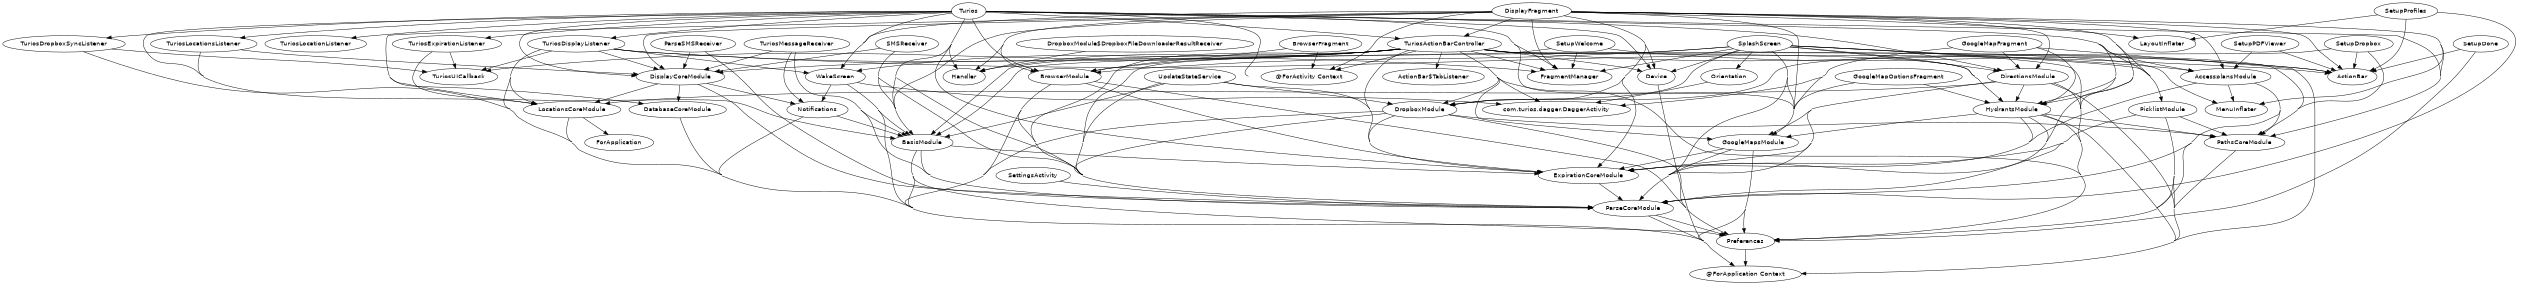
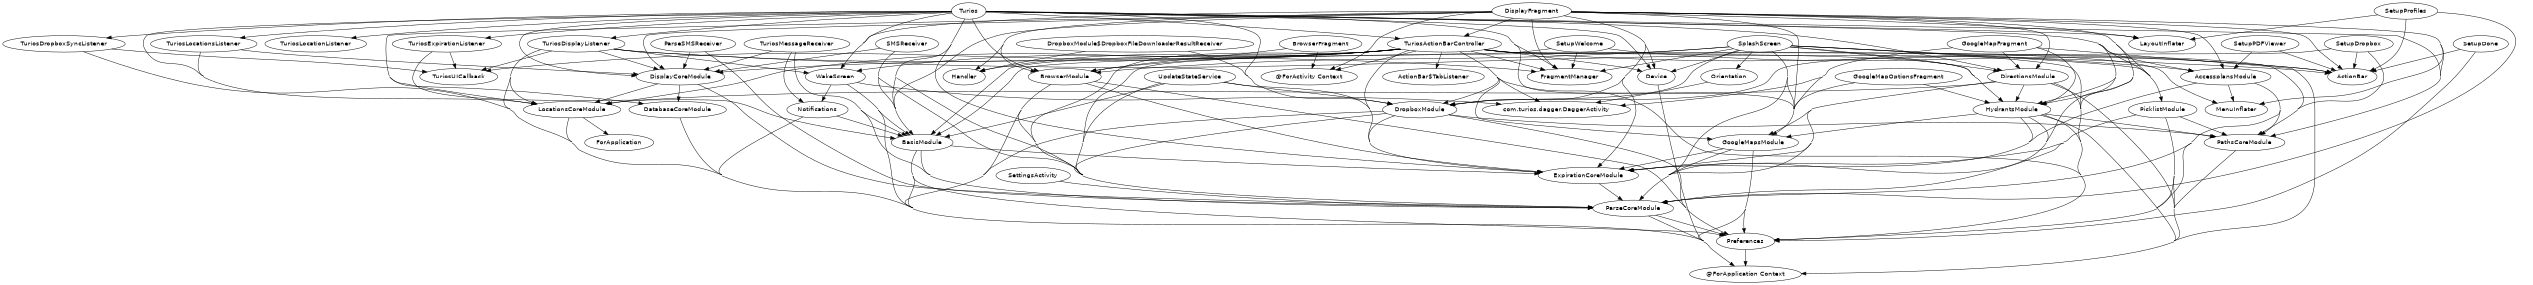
  digraph {
    concentrate=true
    fontname="DejaVu Sans"
    node [fontname="DejaVu Sans"]
    edge [fontname="DejaVu Sans"]
    AccessplansModule
    ExpirationCoreModule
    ParseCoreModule
    PathsCoreModule
    Preferences
    MenuInflater
    n7 [label="@ForApplication Context"]
    BasisModule
    BrowserFragment
    BrowserModule
    n11 [label="@ForActivity Context"]
    DatabaseCoreModule
    Device
    DirectionsModule
    LocationsCoreModule
    GoogleMapsModule
    HydrantsModule
    n18 [label=ForApplication]
    DisplayCoreModule
    Notifications
    DisplayFragment
    TuriosActionBarController
    DropboxModule
    PicklistModule
    ActionBar
    Handler
    FragmentManager
    LayoutInflater
    WakeScreen
    n30 [label="com.turios.dagger.DaggerActivity"]
    n31 [label="ActionBar$TabListener"]
    TuriosUICallback
    n33 [label="DropboxModule$DropboxFileDownloaderResultReceiver"]
    GoogleMapFragment
    GoogleMapOptionsFragment
    Orientation
    ParseSMSReceiver
    SMSReceiver
    SettingsActivity
    SetupDone
    SetupDropbox
    SetupPDFViewer
    SetupProfiles
    SetupWelcome
    SplashScreen
    Turios
    TuriosDisplayListener
    TuriosDropboxSyncListener
    TuriosExpirationListener
    TuriosLocationListener
    TuriosLocationsListener
    TuriosMessageReceiver
    UpdateStateService
    AccessplansModule -> ExpirationCoreModule
    AccessplansModule -> ParseCoreModule
    AccessplansModule -> PathsCoreModule
    AccessplansModule -> Preferences
    AccessplansModule -> MenuInflater
    ExpirationCoreModule -> ParseCoreModule
    ParseCoreModule -> Preferences
    ParseCoreModule -> n7
    PathsCoreModule -> n7
    Preferences -> n7
    BasisModule -> ExpirationCoreModule
    BasisModule -> ParseCoreModule
    BasisModule -> Preferences
    BasisModule -> n7
    BrowserFragment -> BrowserModule
    BrowserFragment -> n11
    BrowserModule -> ExpirationCoreModule
    BrowserModule -> ParseCoreModule
    BrowserModule -> Preferences
    BrowserModule -> n7
    DatabaseCoreModule -> n7
    Device -> n7
    DirectionsModule -> ExpirationCoreModule
    DirectionsModule -> ParseCoreModule
    DirectionsModule -> Preferences
    DirectionsModule -> n7
    DirectionsModule -> LocationsCoreModule
    DirectionsModule -> GoogleMapsModule
    DirectionsModule -> HydrantsModule
    LocationsCoreModule -> n7
    LocationsCoreModule -> n18
    GoogleMapsModule -> ExpirationCoreModule
    GoogleMapsModule -> ParseCoreModule
    GoogleMapsModule -> Preferences
    GoogleMapsModule -> n7
    HydrantsModule -> ExpirationCoreModule
    HydrantsModule -> ParseCoreModule
    HydrantsModule -> PathsCoreModule
    HydrantsModule -> Preferences
    HydrantsModule -> n7
    HydrantsModule -> GoogleMapsModule
    DisplayCoreModule -> ParseCoreModule
    DisplayCoreModule -> DatabaseCoreModule
    DisplayCoreModule -> LocationsCoreModule
-   DisplayCoreModule -> Notifications
    Notifications -> n7
    Notifications -> BasisModule
    DisplayFragment -> AccessplansModule
    DisplayFragment -> ExpirationCoreModule
    DisplayFragment -> ParseCoreModule
    DisplayFragment -> PathsCoreModule
    DisplayFragment -> MenuInflater
    DisplayFragment -> BasisModule
    DisplayFragment -> BrowserModule
    DisplayFragment -> n11
    DisplayFragment -> DatabaseCoreModule
    DisplayFragment -> Device
    DisplayFragment -> DirectionsModule
    DisplayFragment -> LocationsCoreModule
    DisplayFragment -> GoogleMapsModule
    DisplayFragment -> HydrantsModule
    DisplayFragment -> DisplayCoreModule
    DisplayFragment -> TuriosActionBarController
    DisplayFragment -> DropboxModule
    DisplayFragment -> PicklistModule
    DisplayFragment -> ActionBar
    DisplayFragment -> Handler
    DisplayFragment -> FragmentManager
    DisplayFragment -> LayoutInflater
    DisplayFragment -> WakeScreen
    TuriosActionBarController -> ExpirationCoreModule
    TuriosActionBarController -> ParseCoreModule
    TuriosActionBarController -> PathsCoreModule
    TuriosActionBarController -> Preferences
    TuriosActionBarController -> MenuInflater
    TuriosActionBarController -> BasisModule
    TuriosActionBarController -> BrowserModule
    TuriosActionBarController -> n11
    TuriosActionBarController -> Device
+   TuriosActionBarController -> LocationsCoreModule
    TuriosActionBarController -> GoogleMapsModule
    TuriosActionBarController -> HydrantsModule
    TuriosActionBarController -> DisplayCoreModule
    TuriosActionBarController -> DropboxModule
    TuriosActionBarController -> ActionBar
    TuriosActionBarController -> Handler
    TuriosActionBarController -> FragmentManager
    TuriosActionBarController -> WakeScreen
    TuriosActionBarController -> n30
    TuriosActionBarController -> n31
    TuriosActionBarController -> TuriosUICallback
    DropboxModule -> ExpirationCoreModule
    DropboxModule -> ParseCoreModule
    DropboxModule -> PathsCoreModule
    DropboxModule -> Preferences
    DropboxModule -> n7
    PicklistModule -> ExpirationCoreModule
    PicklistModule -> ParseCoreModule
    PicklistModule -> PathsCoreModule
    PicklistModule -> Preferences
    PicklistModule -> n7
    WakeScreen -> n7
    WakeScreen -> BasisModule
    WakeScreen -> Notifications
    WakeScreen -> n30
+   n33 -> DropboxModule
    n33 -> Handler
    GoogleMapFragment -> n7
    GoogleMapFragment -> DirectionsModule
    GoogleMapFragment -> GoogleMapsModule
    GoogleMapFragment -> HydrantsModule
    GoogleMapFragment -> n30
    GoogleMapOptionsFragment -> GoogleMapsModule
    GoogleMapOptionsFragment -> HydrantsModule
    Orientation -> n30
    ParseSMSReceiver -> ParseCoreModule
    ParseSMSReceiver -> DisplayCoreModule
    SMSReceiver -> ParseCoreModule
    SMSReceiver -> BasisModule
    SMSReceiver -> DisplayCoreModule
    SettingsActivity -> ParseCoreModule
    SetupDone -> Preferences
    SetupDone -> ActionBar
    SetupDropbox -> PathsCoreModule
    SetupDropbox -> DropboxModule
    SetupDropbox -> ActionBar
    SetupPDFViewer -> AccessplansModule
    SetupPDFViewer -> ActionBar
    SetupProfiles -> ParseCoreModule
    SetupProfiles -> ActionBar
    SetupProfiles -> LayoutInflater
    SetupWelcome -> ParseCoreModule
    SetupWelcome -> ActionBar
    SetupWelcome -> FragmentManager
    SplashScreen -> AccessplansModule
    SplashScreen -> ParseCoreModule
    SplashScreen -> Preferences
    SplashScreen -> BasisModule
    SplashScreen -> BrowserModule
    SplashScreen -> Device
    SplashScreen -> DirectionsModule
    SplashScreen -> GoogleMapsModule
    SplashScreen -> HydrantsModule
    SplashScreen -> DropboxModule
    SplashScreen -> PicklistModule
    SplashScreen -> FragmentManager
    SplashScreen -> Orientation
    Turios -> AccessplansModule
    Turios -> ExpirationCoreModule
    Turios -> ParseCoreModule
    Turios -> PathsCoreModule
    Turios -> Preferences
    Turios -> BasisModule
    Turios -> BrowserModule
    Turios -> Device
    Turios -> DirectionsModule
    Turios -> LocationsCoreModule
    Turios -> GoogleMapsModule
    Turios -> HydrantsModule
    Turios -> DisplayCoreModule
    Turios -> TuriosActionBarController
    Turios -> DropboxModule
    Turios -> PicklistModule
-   Turios -> Handler
+   Turios -> LayoutInflater
    Turios -> FragmentManager
    Turios -> WakeScreen
    Turios -> TuriosDisplayListener
    Turios -> TuriosDropboxSyncListener
    Turios -> TuriosExpirationListener
    Turios -> TuriosLocationListener
    Turios -> TuriosLocationsListener
    TuriosDisplayListener -> n7
    TuriosDisplayListener -> LocationsCoreModule
    TuriosDisplayListener -> DisplayCoreModule
    TuriosDisplayListener -> ActionBar
    TuriosDisplayListener -> FragmentManager
    TuriosDisplayListener -> WakeScreen
    TuriosDisplayListener -> TuriosUICallback
    TuriosDropboxSyncListener -> n7
    TuriosDropboxSyncListener -> TuriosUICallback
    TuriosExpirationListener -> BasisModule
    TuriosExpirationListener -> TuriosUICallback
    TuriosLocationsListener -> LocationsCoreModule
    TuriosLocationsListener -> DisplayCoreModule
    TuriosMessageReceiver -> ParseCoreModule
    TuriosMessageReceiver -> BasisModule
    TuriosMessageReceiver -> DisplayCoreModule
    TuriosMessageReceiver -> Notifications
    UpdateStateService -> ExpirationCoreModule
    UpdateStateService -> ParseCoreModule
    UpdateStateService -> BasisModule
    UpdateStateService -> DropboxModule
  }
